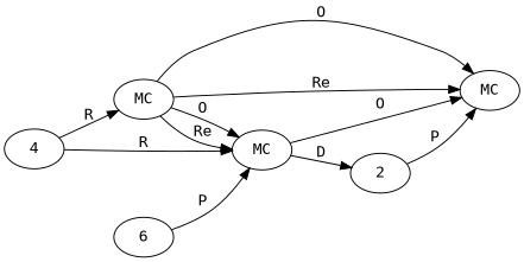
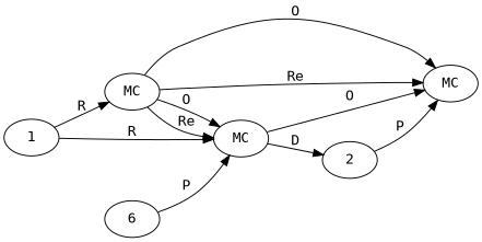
  digraph {
    rankdir=LR
    fontname="DejaVu Sans Mono"
    node [t=CharSequence fontname="DejaVu Sans Mono"]
    edge [fontname="DejaVu Sans Mono"]
    n1 [l=138 label=MC s="isWhitespace()" t=Character]
    2 [n=c t=char]
    n3 [l=138 label=MC s="charAt()"]
-   4 [n=sb t=StringBuilder]
+   4 [n=sb t=StringBuilder label=1]
    n5 [l=113 label=MC s="length()"]
    6 [t=int v=0]
    2 -> n1 [label=P]
    n3 -> n1 [label=O]
    n3 -> 2 [label=D]
    4 -> n3 [label=R]
    4 -> n5 [label=R]
    n5 -> n1 [label=O]
    n5 -> n1 [label=Re]
    n5 -> n3 [label=Re]
    n5 -> n3 [label=O]
    6 -> n3 [label=P]
  }
